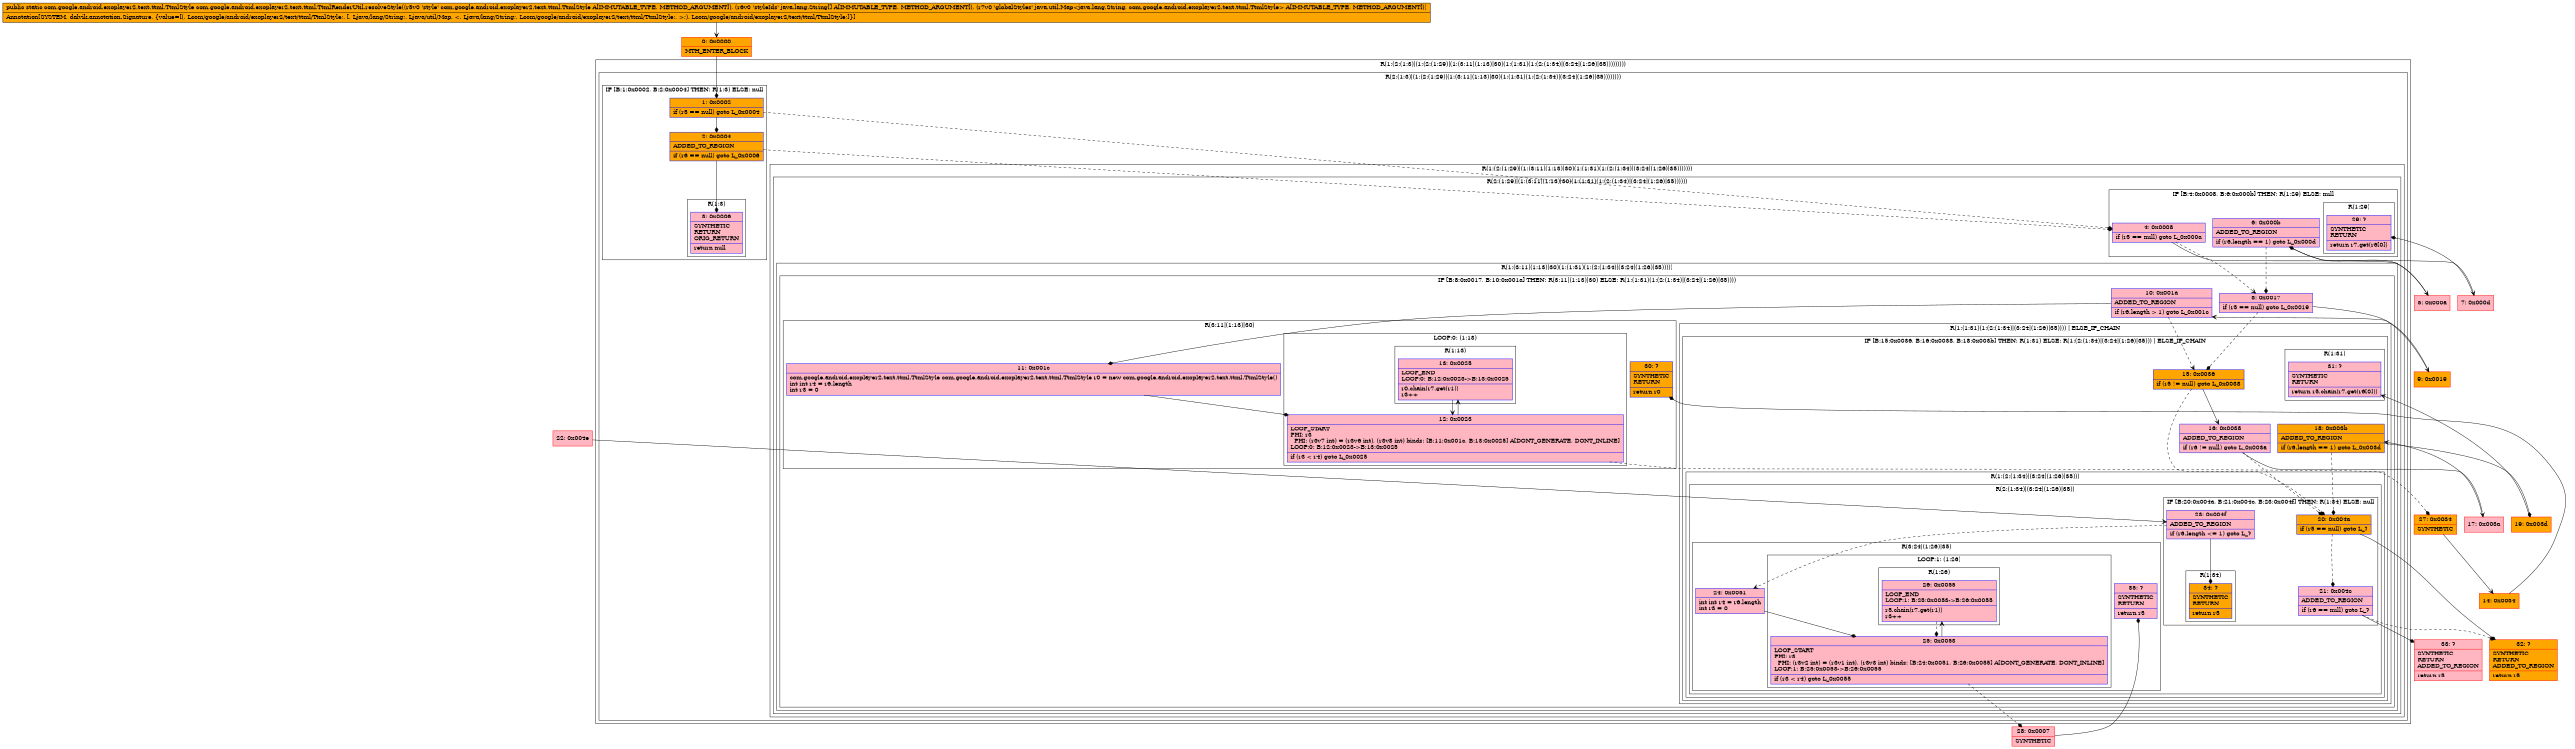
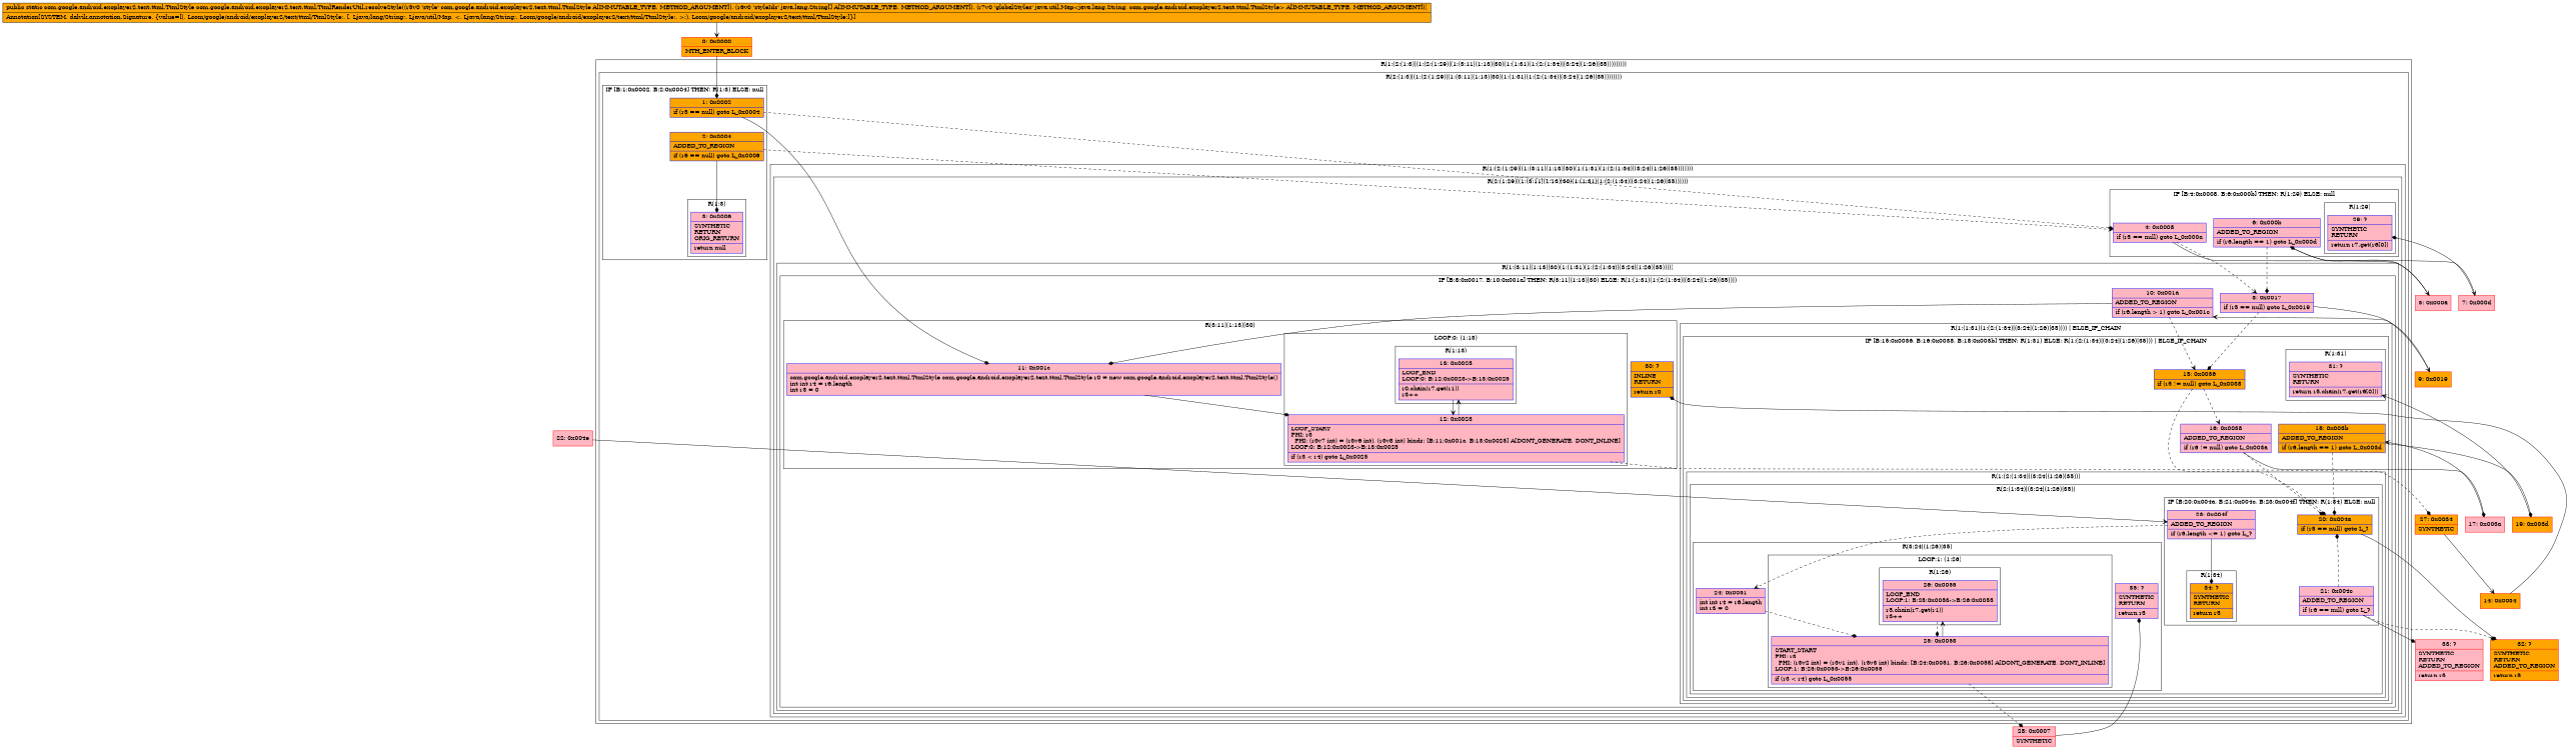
  digraph {
    node [color=blue fillcolor=lightpink shape=record style=filled]
    edge [arrowhead=diamond]
    n1 [label="{3\:\ 0x0006|SYNTHETIC\lRETURN\lORIG_RETURN\l|return null\l}"]
    n2 [fillcolor=orange label="{1\:\ 0x0002|if (r5 == null) goto L_0x0004\l}"]
    n3 [fillcolor=orange label="{2\:\ 0x0004|ADDED_TO_REGION\l|if (r6 == null) goto L_0x0006\l}"]
    n4 [label="{29\:\ ?|SYNTHETIC\lRETURN\l|return r7.get(r6[0])\l}"]
    n5 [label="{4\:\ 0x0008|if (r5 == null) goto L_0x000a\l}"]
    n6 [label="{6\:\ 0x000b|ADDED_TO_REGION\l|if (r6.length == 1) goto L_0x000d\l}"]
    n7 [label="{13\:\ 0x0025|LOOP_END\lLOOP:0: B:12:0x0023\-\>B:13:0x0025\l|r0.chain(r7.get(r1))\lr3++\l}"]
    n8 [label="{12\:\ 0x0023|LOOP_START\lPHI: r3 \l  PHI: (r3v7 int) = (r3v6 int), (r3v8 int) binds: [B:11:0x001c, B:13:0x0025] A[DONT_GENERATE, DONT_INLINE]\lLOOP:0: B:12:0x0023\-\>B:13:0x0025\l|if (r3 \< r4) goto L_0x0025\l}"]
    n9 [label="{11\:\ 0x001c|com.google.android.exoplayer2.text.ttml.TtmlStyle com.google.android.exoplayer2.text.ttml.TtmlStyle r0 = new com.google.android.exoplayer2.text.ttml.TtmlStyle()\lint int r4 = r6.length\lint r3 = 0\l}"]
-   n10 [fillcolor=orange label="{30\:\ ?|SYNTHETIC\lRETURN\l|return r0\l}"]
+   n10 [fillcolor=orange label="{30\:\ ?|INLINE\lRETURN\l|return r0\l}"]
    n11 [label="{31\:\ ?|SYNTHETIC\lRETURN\l|return r5.chain(r7.get(r6[0]))\l}"]
    n12 [fillcolor=orange label="{34\:\ ?|SYNTHETIC\lRETURN\l|return r5\l}"]
    n13 [fillcolor=orange label="{20\:\ 0x004a|if (r5 == null) goto L_?\l}"]
    n14 [label="{21\:\ 0x004c|ADDED_TO_REGION\l|if (r6 == null) goto L_?\l}"]
    n15 [label="{23\:\ 0x004f|ADDED_TO_REGION\l|if (r6.length \<= 1) goto L_?\l}"]
    n16 [label="{26\:\ 0x0055|LOOP_END\lLOOP:1: B:25:0x0053\-\>B:26:0x0055\l|r5.chain(r7.get(r1))\lr3++\l}"]
-   n17 [label="{25\:\ 0x0053|LOOP_START\lPHI: r3 \l  PHI: (r3v2 int) = (r3v1 int), (r3v3 int) binds: [B:24:0x0051, B:26:0x0055] A[DONT_GENERATE, DONT_INLINE]\lLOOP:1: B:25:0x0053\-\>B:26:0x0055\l|if (r3 \< r4) goto L_0x0055\l}"]
+   n17 [label="{25\:\ 0x0053|START_START\lPHI: r3 \l  PHI: (r3v2 int) = (r3v1 int), (r3v3 int) binds: [B:24:0x0051, B:26:0x0055] A[DONT_GENERATE, DONT_INLINE]\lLOOP:1: B:25:0x0053\-\>B:26:0x0055\l|if (r3 \< r4) goto L_0x0055\l}"]
    n18 [label="{24\:\ 0x0051|int int r4 = r6.length\lint r3 = 0\l}"]
    n19 [label="{35\:\ ?|SYNTHETIC\lRETURN\l|return r5\l}"]
    n20 [fillcolor=orange label="{15\:\ 0x0036|if (r5 != null) goto L_0x0038\l}"]
    n21 [label="{16\:\ 0x0038|ADDED_TO_REGION\l|if (r6 != null) goto L_0x003a\l}"]
    n22 [fillcolor=orange label="{18\:\ 0x003b|ADDED_TO_REGION\l|if (r6.length == 1) goto L_0x003d\l}"]
    n23 [label="{8\:\ 0x0017|if (r5 == null) goto L_0x0019\l}"]
    n24 [label="{10\:\ 0x001a|ADDED_TO_REGION\l|if (r6.length \> 1) goto L_0x001c\l}"]
    n25 [color=red label="{5\:\ 0x000a}"]
    n26 [color=red label="{7\:\ 0x000d}"]
    n27 [color=red fillcolor=orange label="{27\:\ 0x0034|SYNTHETIC\l}"]
    n28 [color=red fillcolor=orange label="{32\:\ ?|SYNTHETIC\lRETURN\lADDED_TO_REGION\l|return r5\l}"]
    n29 [color=red label="{33\:\ ?|SYNTHETIC\lRETURN\lADDED_TO_REGION\l|return r5\l}"]
    n30 [color=red label="{28\:\ 0x0007|SYNTHETIC\l}"]
    n31 [color=red label="{17\:\ 0x003a}"]
    n32 [color=red fillcolor=orange label="{19\:\ 0x003d}"]
    n33 [color=red fillcolor=orange label="{9\:\ 0x0019}"]
    n34 [color=red fillcolor=orange label="{14\:\ 0x0034}"]
    n35 [color=red label="{22\:\ 0x004e}"]
    n36 [color=red fillcolor=orange label="{0\:\ 0x0000|MTH_ENTER_BLOCK\l}"]
    n37 [fillcolor=orange label="{public static com.google.android.exoplayer2.text.ttml.TtmlStyle com.google.android.exoplayer2.text.ttml.TtmlRenderUtil.resolveStyle((r5v0 'style' com.google.android.exoplayer2.text.ttml.TtmlStyle A[IMMUTABLE_TYPE, METHOD_ARGUMENT]), (r6v0 'styleIds' java.lang.String[] A[IMMUTABLE_TYPE, METHOD_ARGUMENT]), (r7v0 'globalStyles' java.util.Map\<java.lang.String, com.google.android.exoplayer2.text.ttml.TtmlStyle\> A[IMMUTABLE_TYPE, METHOD_ARGUMENT]))  | Annotation[SYSTEM, dalvik.annotation.Signature, \{value=[(, Lcom\/google\/android\/exoplayer2\/text\/ttml\/TtmlStyle;, [, Ljava\/lang\/String;, Ljava\/util\/Map, \<, Ljava\/lang\/String;, Lcom\/google\/android\/exoplayer2\/text\/ttml\/TtmlStyle;, \>;), Lcom\/google\/android\/exoplayer2\/text\/ttml\/TtmlStyle;]\}]\l}" color=""]
    subgraph cluster_1 {
      label="R(1:(2:(1:3)|(1:(2:(1:29)|(1:(3:11|(1:13)|30)(1:(1:31)(1:(2:(1:34)|(3:24|(1:26)|35)))))))))"
      subgraph cluster_2 {
        label="R(2:(1:3)|(1:(2:(1:29)|(1:(3:11|(1:13)|30)(1:(1:31)(1:(2:(1:34)|(3:24|(1:26)|35))))))))"
        subgraph cluster_3 {
          label="IF [B:1:0x0002, B:2:0x0004] THEN: R(1:3) ELSE: null"
          n2
          n3
          subgraph cluster_4 {
            label="R(1:3)"
            n1
          }
        }
        subgraph cluster_5 {
          label="R(1:(2:(1:29)|(1:(3:11|(1:13)|30)(1:(1:31)(1:(2:(1:34)|(3:24|(1:26)|35)))))))"
          subgraph cluster_6 {
            label="R(2:(1:29)|(1:(3:11|(1:13)|30)(1:(1:31)(1:(2:(1:34)|(3:24|(1:26)|35))))))"
            subgraph cluster_7 {
              label="IF [B:4:0x0008, B:6:0x000b] THEN: R(1:29) ELSE: null"
              n5
              n6
              subgraph cluster_8 {
                label="R(1:29)"
                n4
              }
            }
            subgraph cluster_9 {
              label="R(1:(3:11|(1:13)|30)(1:(1:31)(1:(2:(1:34)|(3:24|(1:26)|35)))))"
              subgraph cluster_10 {
                label="IF [B:8:0x0017, B:10:0x001a] THEN: R(3:11|(1:13)|30) ELSE: R(1:(1:31)(1:(2:(1:34)|(3:24|(1:26)|35))))"
                n23
                n24
                subgraph cluster_11 {
                  label="R(3:11|(1:13)|30)"
                  n9
                  n10
                  subgraph cluster_12 {
                    label="LOOP:0: (1:13)"
                    n8
                    subgraph cluster_13 {
                      label="R(1:13)"
                      n7
                    }
                  }
                }
                subgraph cluster_14 {
                  label="R(1:(1:31)(1:(2:(1:34)|(3:24|(1:26)|35)))) | ELSE_IF_CHAIN\l"
                  subgraph cluster_15 {
                    label="IF [B:15:0x0036, B:16:0x0038, B:18:0x003b] THEN: R(1:31) ELSE: R(1:(2:(1:34)|(3:24|(1:26)|35))) | ELSE_IF_CHAIN\l"
                    n20
                    n21
                    n22
                    subgraph cluster_16 {
                      label="R(1:31)"
                      n11
                    }
                    subgraph cluster_17 {
                      label="R(1:(2:(1:34)|(3:24|(1:26)|35)))"
                      subgraph cluster_18 {
                        label="R(2:(1:34)|(3:24|(1:26)|35))"
                        subgraph cluster_19 {
                          label="IF [B:20:0x004a, B:21:0x004c, B:23:0x004f] THEN: R(1:34) ELSE: null"
                          n13
                          n14
                          n15
                          subgraph cluster_20 {
                            label="R(1:34)"
                            n12
                          }
                        }
                        subgraph cluster_21 {
                          label="R(3:24|(1:26)|35)"
                          n18
                          n19
                          subgraph cluster_22 {
                            label="LOOP:1: (1:26)"
                            n17
                            subgraph cluster_23 {
                              label="R(1:26)"
                              n16
                            }
                          }
                        }
                      }
                    }
                  }
                }
              }
            }
          }
        }
      }
    }
-   n2 -> n3
+   n2 -> n9
    n2 -> n5 [style=dashed]
    n3 -> n1
-   n3 -> n5 [style=dashed]
+   n3 -> n5 [arrowhead=vee style=dashed]
    n5 -> n23 [arrowhead=vee style=dashed]
    n5 -> n25 [arrowhead=vee]
    n6 -> n23 [style=dashed]
    n6 -> n26 [arrowhead=vee]
    n7 -> n8 [arrowhead=vee]
    n8 -> n7 [arrowhead=vee]
    n8 -> n27 [style=dashed]
    n9 -> n8
-   n13 -> n14 [style=dashed]
+   n14 -> n13 [style=dashed]
    n13 -> n28
    n14 -> n28 [style=dashed]
    n14 -> n29
    n15 -> n12
    n15 -> n18 [arrowhead=vee style=dashed]
    n16 -> n17 [style=dashed]
    n17 -> n16 [arrowhead=vee]
    n17 -> n30 [style=dashed]
-   n18 -> n17
+   n18 -> n17 [style=dashed]
    n20 -> n13 [style=dashed]
-   n20 -> n21 [arrowhead=vee]
+   n20 -> n21 [arrowhead=vee style=dashed]
    n21 -> n13 [style=dashed]
-   n21 -> n31 [arrowhead=vee]
+   n21 -> n31
    n22 -> n13 [style=dashed]
    n22 -> n32
    n23 -> n20 [style=dashed]
    n23 -> n33 [arrowhead=vee]
    n24 -> n9
    n24 -> n20 [arrowhead=vee style=dashed]
    n25 -> n6
    n26 -> n4
    n27 -> n34 [arrowhead=vee]
    n30 -> n19
    n31 -> n22 [arrowhead=vee]
    n32 -> n11 [arrowhead=vee]
    n33 -> n24 [arrowhead=vee]
    n34 -> n10
    n35 -> n15 [arrowhead=vee]
    n36 -> n2
    n37 -> n36 [arrowhead=vee]
  }
